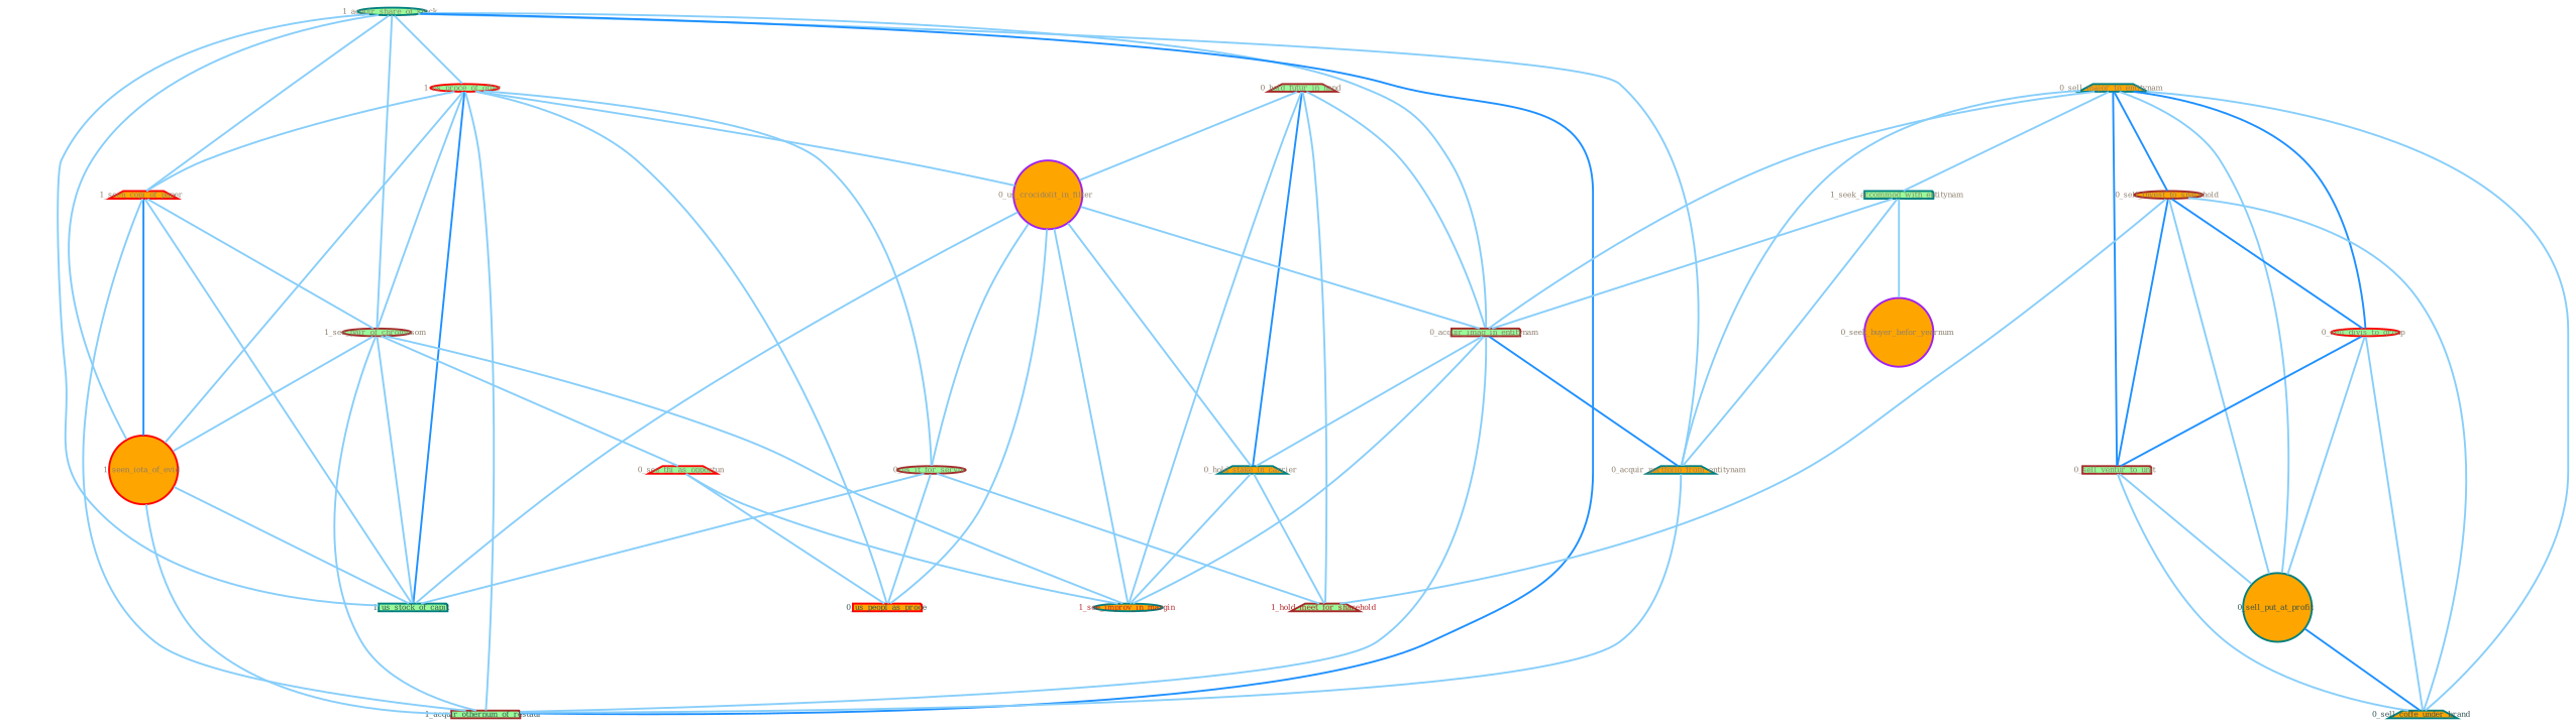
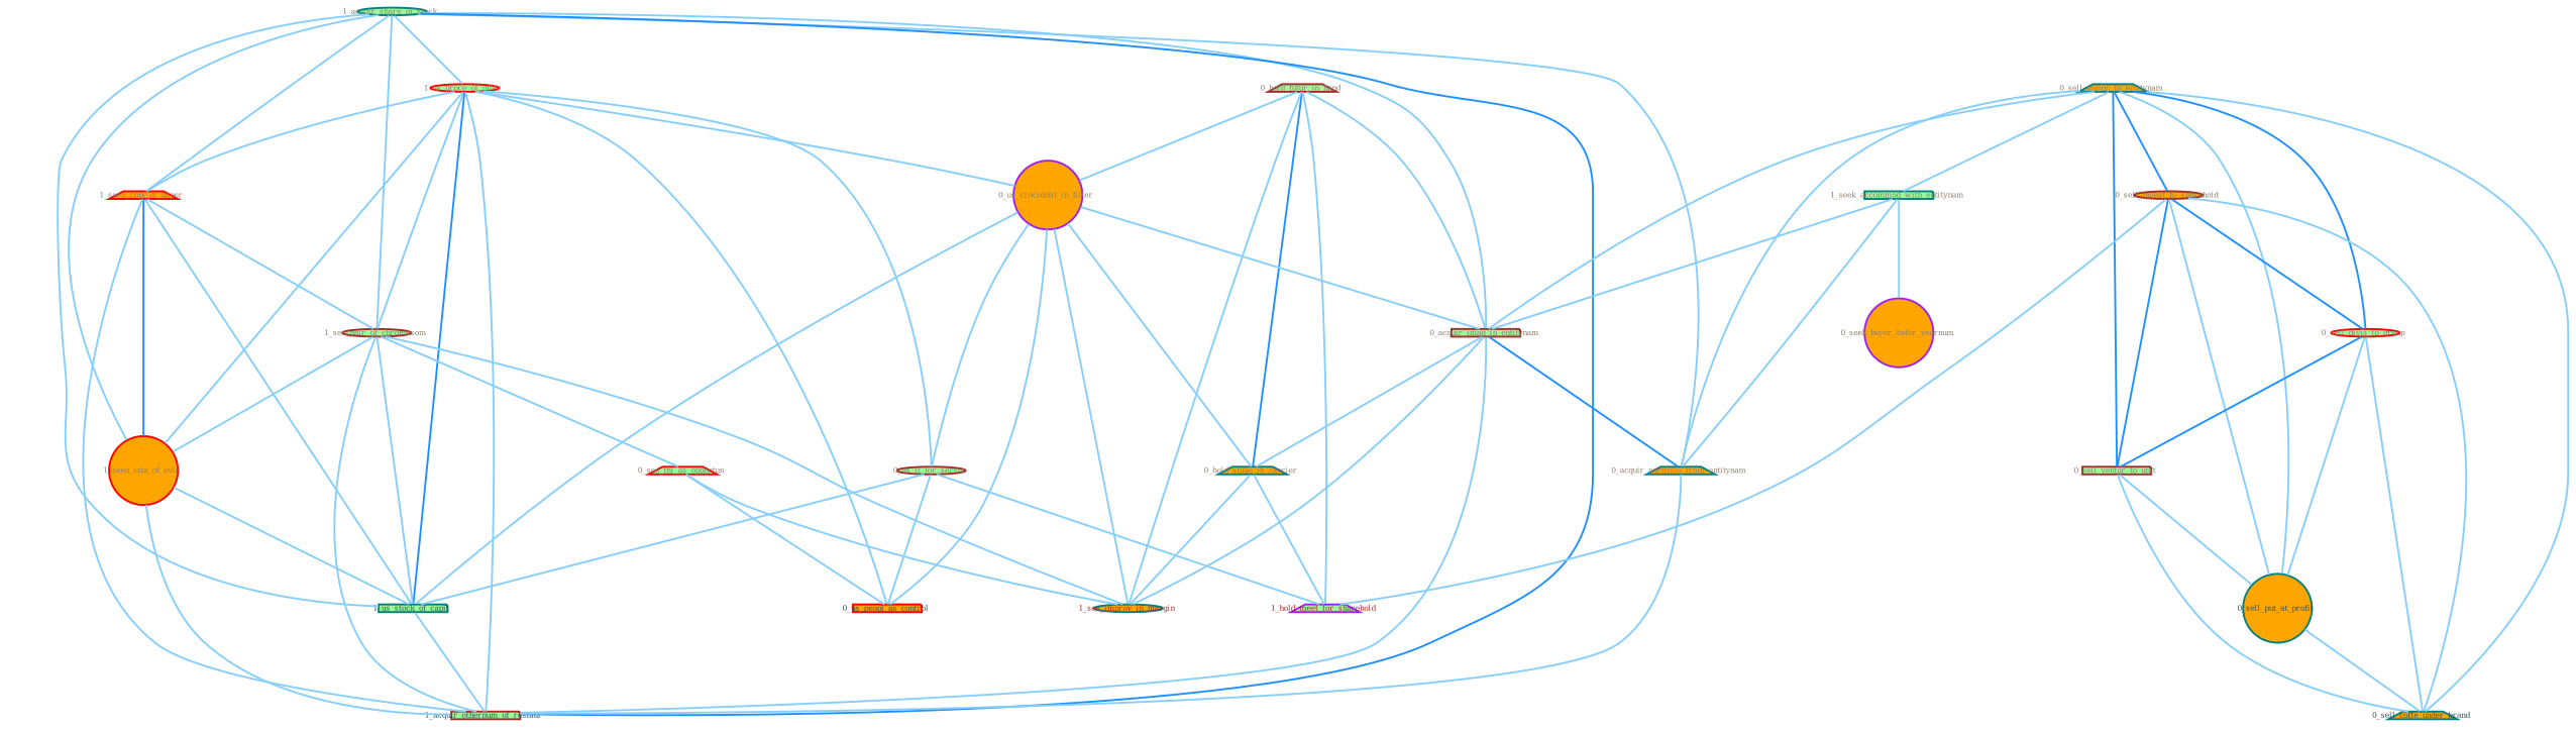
  graph {
    node [color=teal fillcolor=palegreen fixedsize=true fontcolor="#8b7d6b" fontsize=4 shape=trapezium style=filled]
    edge [color="#87cefa" w=1]
    "1_acquir_share_of_stock " [height=.06 shape=ellipse width=.5]
    "0_sell_major_to_entitynam " [fillcolor=orange height=.06 width=.5]
    "0_hold_futur_in_hand " [color=brown height=.06 width=.5]
    "0_sell_invest_to_sharehold " [color=brown fillcolor=orange height=.06 shape=ellipse width=.5]
    "1_us_proce_of_offer " [color=red height=.06 shape=ellipse width=.5]
    "1_seek_accommod_with_entitynam " [height=.06 shape=note width=.5]
    "1_seen_copi_of_paper " [color=red fillcolor=orange height=.06 width=.5]
    "0_us_crocidolit_in_filter " [color=purple fillcolor=orange height=.06 shape=circle width=.5]
    "1_see_pair_of_chromosom " [color=brown height=.06 shape=ellipse width=.5]
    "0_seek_buyer_befor_yearnum " [color=purple fillcolor=orange height=.06 shape=circle width=.5]
    "0_acquir_imag_in_entitynam " [color=brown height=.06 shape=note width=.5]
    "0_sell_divis_to_group " [color=red height=.06 shape=ellipse width=.5]
    "0_hold_stake_in_carrier " [fillcolor=orange height=.06 width=.5]
    "1_seen_iota_of_evid " [color=red fillcolor=orange height=.06 shape=circle width=.5]
    "0_us_it_for_servic " [color=brown height=.06 shape=ellipse width=.5]
    "0_see_thi_as_opportun " [color=red height=.06 width=.5]
    "0_sell_ventur_to_unit " [color=brown height=.06 shape=note width=.5]
    "0_acquir_portfolio_from_entitynam " [fillcolor=orange height=.06 width=.5]
    "1_see_improv_in_margin " [fillcolor=orange fontcolor="#b22222" height=.06 shape=ellipse width=.5]
-   "1_hold_meet_for_sharehold " [color=brown fontcolor="#b22222" height=.06 width=.5]
+   "1_hold_meet_for_sharehold " [color=purple fontcolor="#b22222" height=.06 width=.5]
    "1_us_stock_of_capit " [fontcolor="#2f4f4f" height=.06 shape=note width=.5]
    "1_acquir_othernum_of_restaur " [color=brown fontcolor="#2f4f4f" height=.06 shape=note width=.5]
    "0_sell_put_at_profit " [fillcolor=orange fontcolor="#2f4f4f" height=.06 shape=circle width=.5]
    "0_sell_coffe_under_brand " [fillcolor=orange fontcolor="#2f4f4f" height=.06 width=.5]
-   "0_us_peopl_as_control " [color=red fillcolor=orange fontcolor="#2f4f4f" height=.06 shape=note width=.5 label="0_us_peopl_as_proce"]
+   "0_us_peopl_as_control " [color=red fillcolor=orange fontcolor="#2f4f4f" height=.06 shape=note width=.5]
    subgraph sub_1 {
      "1_acquir_share_of_stock "
      "0_sell_major_to_entitynam "
      "0_hold_futur_in_hand "
      "0_sell_invest_to_sharehold "
      "1_us_proce_of_offer "
      "1_seek_accommod_with_entitynam "
      "1_seen_copi_of_paper "
      "0_us_crocidolit_in_filter "
      "1_see_pair_of_chromosom "
      "0_seek_buyer_befor_yearnum "
      "0_acquir_imag_in_entitynam "
      "0_sell_divis_to_group "
      "0_hold_stake_in_carrier "
      "1_seen_iota_of_evid "
      "0_us_it_for_servic "
      "0_see_thi_as_opportun "
      "0_sell_ventur_to_unit "
      "0_acquir_portfolio_from_entitynam "
    }
    subgraph sub_2 {
      "1_see_improv_in_margin "
      "1_hold_meet_for_sharehold "
    }
    "1_acquir_share_of_stock " -- "1_us_proce_of_offer "
    "1_acquir_share_of_stock " -- "1_seen_copi_of_paper "
    "1_acquir_share_of_stock " -- "1_see_pair_of_chromosom "
    "1_acquir_share_of_stock " -- "0_acquir_imag_in_entitynam "
    "1_acquir_share_of_stock " -- "1_seen_iota_of_evid "
    "1_acquir_share_of_stock " -- "0_acquir_portfolio_from_entitynam "
    "1_acquir_share_of_stock " -- "1_us_stock_of_capit "
    "1_acquir_share_of_stock " -- "1_acquir_othernum_of_restaur " [color="#1e90ff" w=2]
    "0_sell_major_to_entitynam " -- "0_sell_invest_to_sharehold " [color="#1e90ff" w=2]
    "0_sell_major_to_entitynam " -- "1_seek_accommod_with_entitynam "
    "0_sell_major_to_entitynam " -- "0_acquir_imag_in_entitynam "
    "0_sell_major_to_entitynam " -- "0_sell_divis_to_group " [color="#1e90ff" w=2]
    "0_sell_major_to_entitynam " -- "0_sell_ventur_to_unit " [color="#1e90ff" w=2]
    "0_sell_major_to_entitynam " -- "0_acquir_portfolio_from_entitynam "
    "0_sell_major_to_entitynam " -- "0_sell_put_at_profit "
    "0_sell_major_to_entitynam " -- "0_sell_coffe_under_brand "
    "0_hold_futur_in_hand " -- "0_us_crocidolit_in_filter "
    "0_hold_futur_in_hand " -- "0_acquir_imag_in_entitynam "
    "0_hold_futur_in_hand " -- "0_hold_stake_in_carrier " [color="#1e90ff" w=2]
    "0_hold_futur_in_hand " -- "1_see_improv_in_margin "
    "0_hold_futur_in_hand " -- "1_hold_meet_for_sharehold "
    "0_sell_invest_to_sharehold " -- "0_sell_divis_to_group " [color="#1e90ff" w=2]
    "0_sell_invest_to_sharehold " -- "0_sell_ventur_to_unit " [color="#1e90ff" w=2]
    "0_sell_invest_to_sharehold " -- "1_hold_meet_for_sharehold "
    "0_sell_invest_to_sharehold " -- "0_sell_put_at_profit "
    "0_sell_invest_to_sharehold " -- "0_sell_coffe_under_brand "
    "1_us_proce_of_offer " -- "1_seen_copi_of_paper "
    "1_us_proce_of_offer " -- "0_us_crocidolit_in_filter "
    "1_us_proce_of_offer " -- "1_see_pair_of_chromosom "
    "1_us_proce_of_offer " -- "1_seen_iota_of_evid "
    "1_us_proce_of_offer " -- "0_us_it_for_servic "
    "1_us_proce_of_offer " -- "1_us_stock_of_capit " [color="#1e90ff" w=2]
    "1_us_proce_of_offer " -- "1_acquir_othernum_of_restaur "
    "1_us_proce_of_offer " -- "0_us_peopl_as_control "
    "1_seek_accommod_with_entitynam " -- "0_seek_buyer_befor_yearnum "
    "1_seek_accommod_with_entitynam " -- "0_acquir_imag_in_entitynam "
    "1_seek_accommod_with_entitynam " -- "0_acquir_portfolio_from_entitynam "
    "1_seen_copi_of_paper " -- "1_see_pair_of_chromosom "
    "1_seen_copi_of_paper " -- "1_seen_iota_of_evid " [color="#1e90ff" w=2]
    "1_seen_copi_of_paper " -- "1_us_stock_of_capit "
    "1_seen_copi_of_paper " -- "1_acquir_othernum_of_restaur "
    "0_us_crocidolit_in_filter " -- "0_acquir_imag_in_entitynam "
    "0_us_crocidolit_in_filter " -- "0_hold_stake_in_carrier "
    "0_us_crocidolit_in_filter " -- "0_us_it_for_servic "
    "0_us_crocidolit_in_filter " -- "1_see_improv_in_margin "
    "0_us_crocidolit_in_filter " -- "1_us_stock_of_capit "
    "0_us_crocidolit_in_filter " -- "0_us_peopl_as_control "
    "1_see_pair_of_chromosom " -- "1_seen_iota_of_evid "
    "1_see_pair_of_chromosom " -- "0_see_thi_as_opportun "
    "1_see_pair_of_chromosom " -- "1_see_improv_in_margin "
    "1_see_pair_of_chromosom " -- "1_us_stock_of_capit "
    "1_see_pair_of_chromosom " -- "1_acquir_othernum_of_restaur "
    "0_acquir_imag_in_entitynam " -- "0_hold_stake_in_carrier "
    "0_acquir_imag_in_entitynam " -- "0_acquir_portfolio_from_entitynam " [color="#1e90ff" w=2]
    "0_acquir_imag_in_entitynam " -- "1_see_improv_in_margin "
    "0_acquir_imag_in_entitynam " -- "1_acquir_othernum_of_restaur "
    "0_sell_divis_to_group " -- "0_sell_ventur_to_unit " [color="#1e90ff" w=2]
    "0_sell_divis_to_group " -- "0_sell_put_at_profit "
    "0_sell_divis_to_group " -- "0_sell_coffe_under_brand "
    "0_hold_stake_in_carrier " -- "1_see_improv_in_margin "
    "0_hold_stake_in_carrier " -- "1_hold_meet_for_sharehold "
    "1_seen_iota_of_evid " -- "1_us_stock_of_capit "
    "1_seen_iota_of_evid " -- "1_acquir_othernum_of_restaur "
    "0_us_it_for_servic " -- "1_hold_meet_for_sharehold "
    "0_us_it_for_servic " -- "1_us_stock_of_capit "
    "0_us_it_for_servic " -- "0_us_peopl_as_control "
    "0_see_thi_as_opportun " -- "1_see_improv_in_margin "
    "0_see_thi_as_opportun " -- "0_us_peopl_as_control "
    "0_sell_ventur_to_unit " -- "0_sell_put_at_profit "
    "0_sell_ventur_to_unit " -- "0_sell_coffe_under_brand "
    "0_acquir_portfolio_from_entitynam " -- "1_acquir_othernum_of_restaur "
-   "0_sell_put_at_profit " -- "0_sell_coffe_under_brand " [color="#1e90ff"]
+   "1_us_stock_of_capit " -- "1_acquir_othernum_of_restaur "
+   "0_sell_put_at_profit " -- "0_sell_coffe_under_brand "
  }
